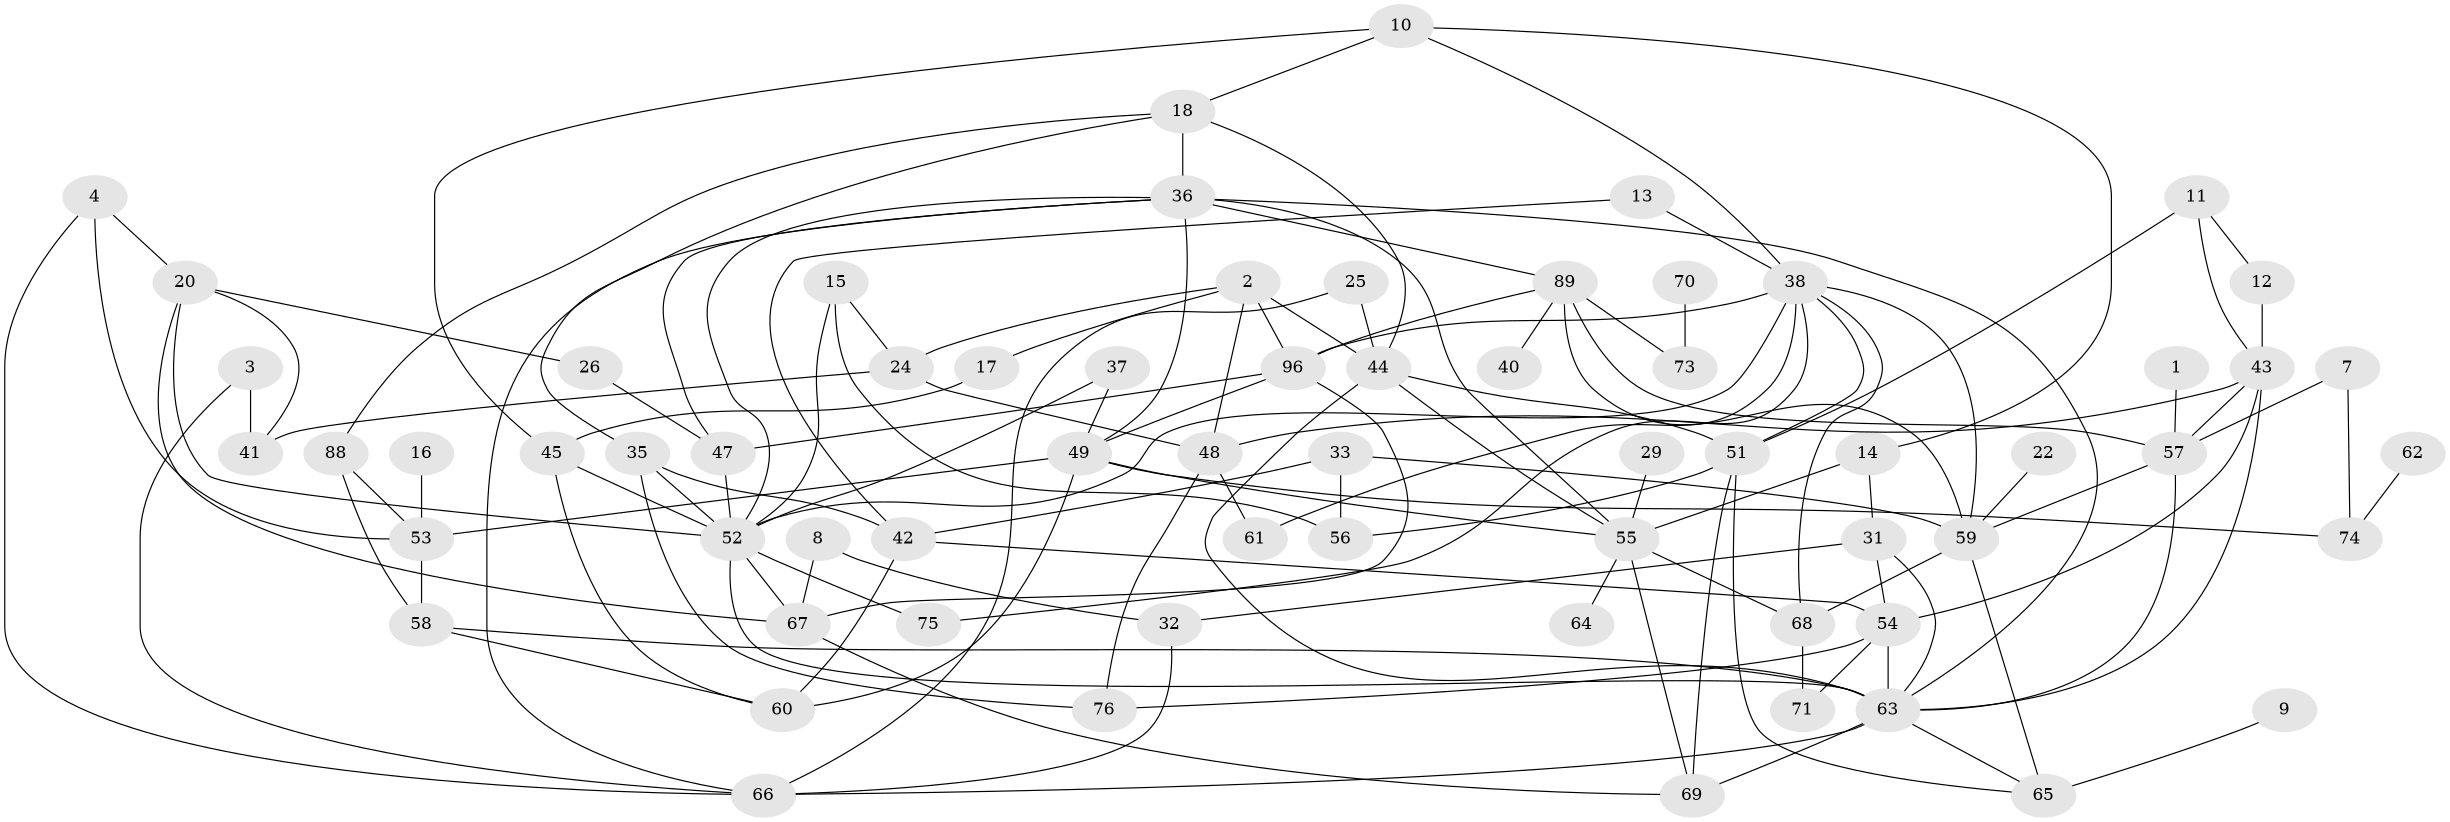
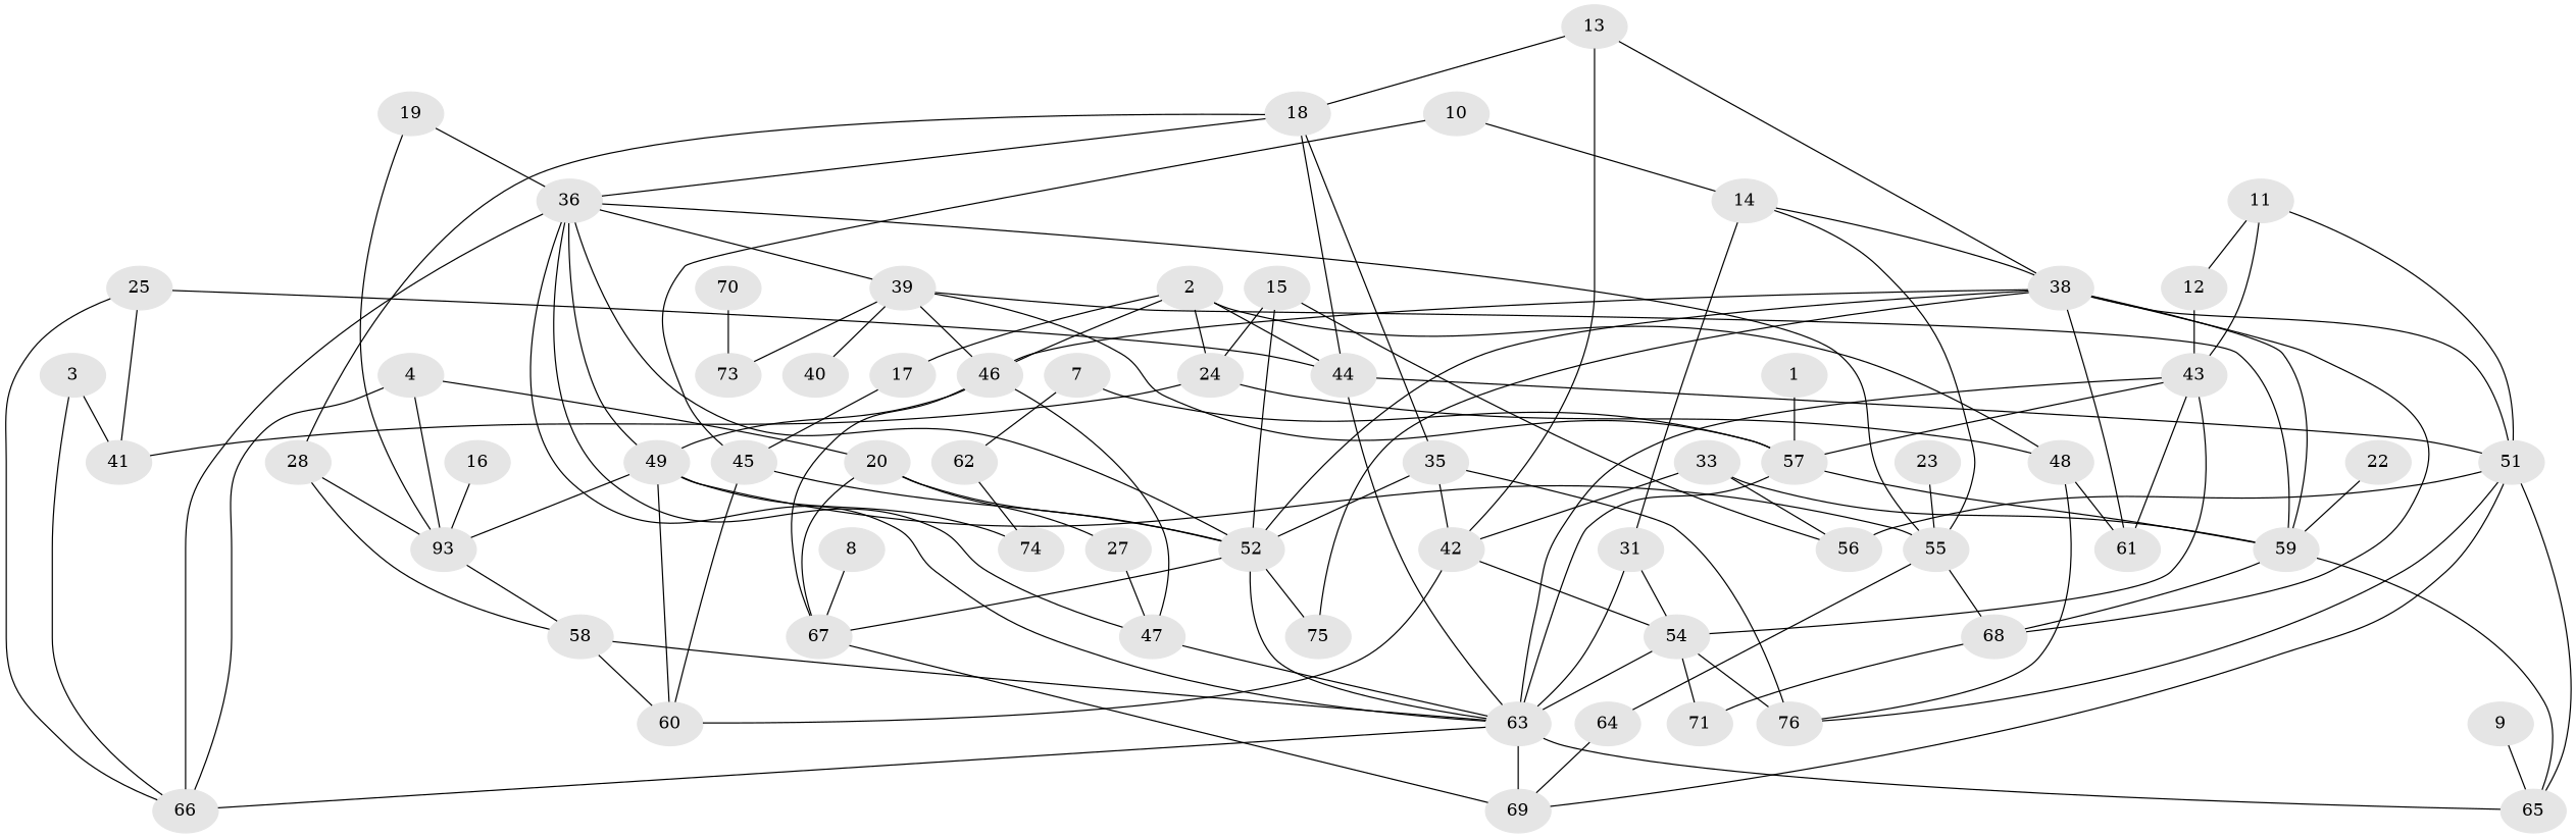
  graph {
    node [color=gray90 style=filled]
    edge [weight=1.0]
    1
    57
    59
    63
    2
    17
    24
    44
-   46 [label=96]
+   46
    48
    45
    41
    51
    55
    67
    47
    49
    n18 [label=76]
    61
    3
    66
    4
    20
-   53
+   53 [label=93]
    52
-   27 [label=26]
+   27
    58
    7
    74
    8
-   32
    69
    9
    65
    10
    14
    38
    31
    60
    11
    12
    43
    54
    56
    13
    18
    42
-   28 [label=88]
+   28
    35
    36
    68
    75
    64
    15
    16
-   39 [label=89]
+   39
+   19
    22
    25
-   29
+   29 [label=23]
    71
    33
    40
    73
-   37
    62
    70
    1 -- 57
    57 -- 59
    57 -- 63
    59 -- 65
    59 -- 68 [weight=2.0]
    63 -- 66
    63 -- 69 [weight=2.0]
    63 -- 65
    2 -- 17
    2 -- 24
    2 -- 44
    2 -- 46
    2 -- 48
    17 -- 45
    24 -- 48
    24 -- 41
    44 -- 63
    44 -- 51
-   44 -- 55
    46 -- 67 [weight=2.0]
    46 -- 47
    46 -- 49
    48 -- n18
    48 -- 61
    45 -- 52
    45 -- 60
+   51 -- n18
    51 -- 69
    51 -- 65
    51 -- 56
-   55 -- 69
+   64 -- 69
    55 -- 68
    55 -- 64
    67 -- 69
-   47 -- 52
+   47 -- 63
    49 -- 55
    49 -- 53
    49 -- 74
    49 -- 60
    3 -- 41
    3 -- 66
    4 -- 66
    4 -- 20
    4 -- 53
    20 -- 67
    20 -- 52
    20 -- 27
    53 -- 58
    52 -- 63
    52 -- 67
    52 -- 75
    27 -- 47
    58 -- 63
    58 -- 60 [weight=2.0]
    7 -- 57
-   7 -- 74
+   7 -- 62
    8 -- 67
-   8 -- 32
-   32 -- 66
    9 -- 65
    10 -- 45
    10 -- 14
    14 -- 55
-   10 -- 38
+   14 -- 38
    14 -- 31
    38 -- 59
    38 -- 46
    38 -- 51
    38 -- 61
    38 -- 52
    38 -- 68
    38 -- 75
    31 -- 63
-   31 -- 32
    31 -- 54
    11 -- 51
    11 -- 12
    11 -- 43
    12 -- 43
    43 -- 57
    43 -- 63
-   43 -- 48
+   43 -- 61
    43 -- 54
    54 -- 63 [weight=2.0]
    54 -- n18 [weight=2.0]
    54 -- 71
    13 -- 38
-   10 -- 18
+   13 -- 18
    13 -- 42
    18 -- 44
    18 -- 28
    18 -- 35
    18 -- 36
    42 -- 60 [weight=2.0]
    42 -- 54
    28 -- 53
    28 -- 58
    35 -- n18
    35 -- 52
    35 -- 42
    36 -- 63
    36 -- 55
    36 -- 47
    36 -- 49
    36 -- 66
    36 -- 52
    36 -- 39
    68 -- 71
    15 -- 24
    15 -- 52
    15 -- 56
    16 -- 53
    39 -- 57
    39 -- 59
    39 -- 46
    39 -- 40
    39 -- 73
+   19 -- 53
+   19 -- 36
    22 -- 59
    25 -- 44
-   20 -- 41
+   25 -- 41
    25 -- 66
    29 -- 55
    33 -- 59
    33 -- 56
    33 -- 42
-   37 -- 49
-   37 -- 52
    62 -- 74
    70 -- 73
  }
